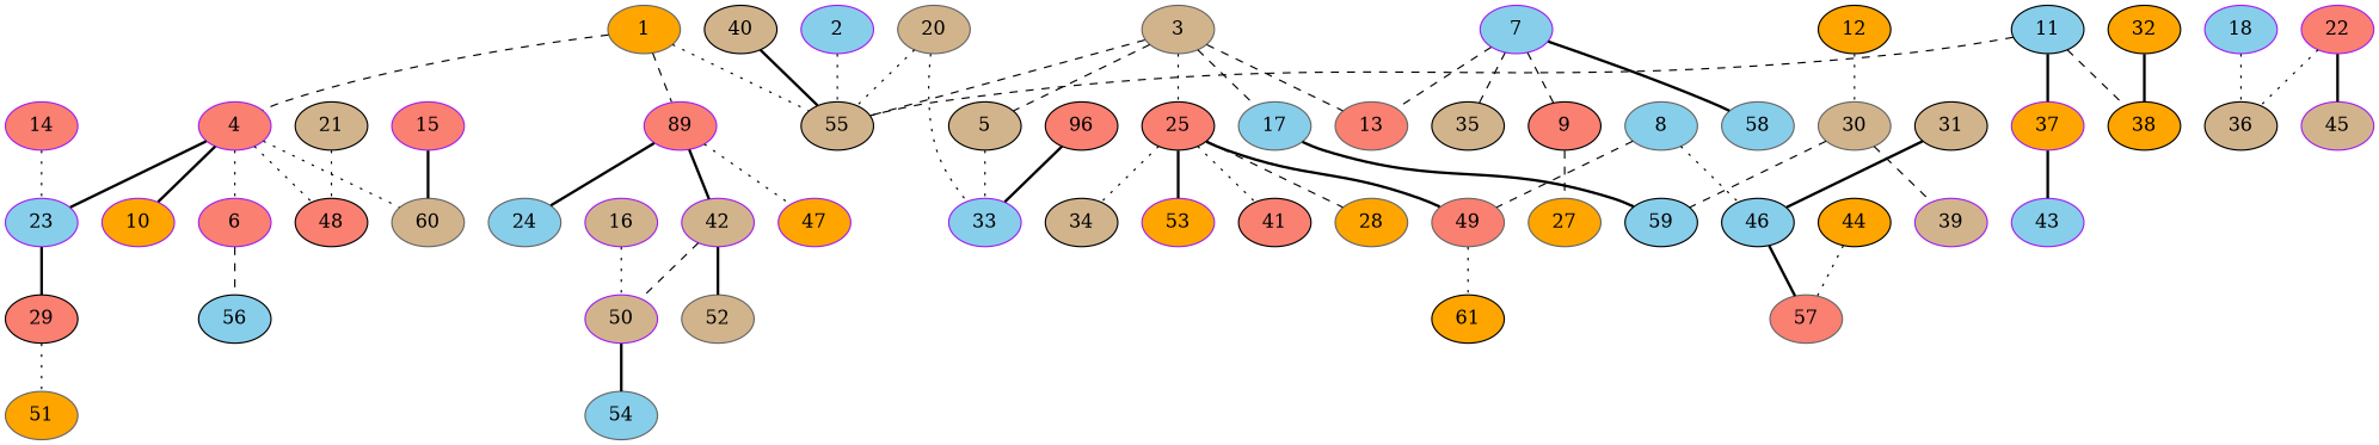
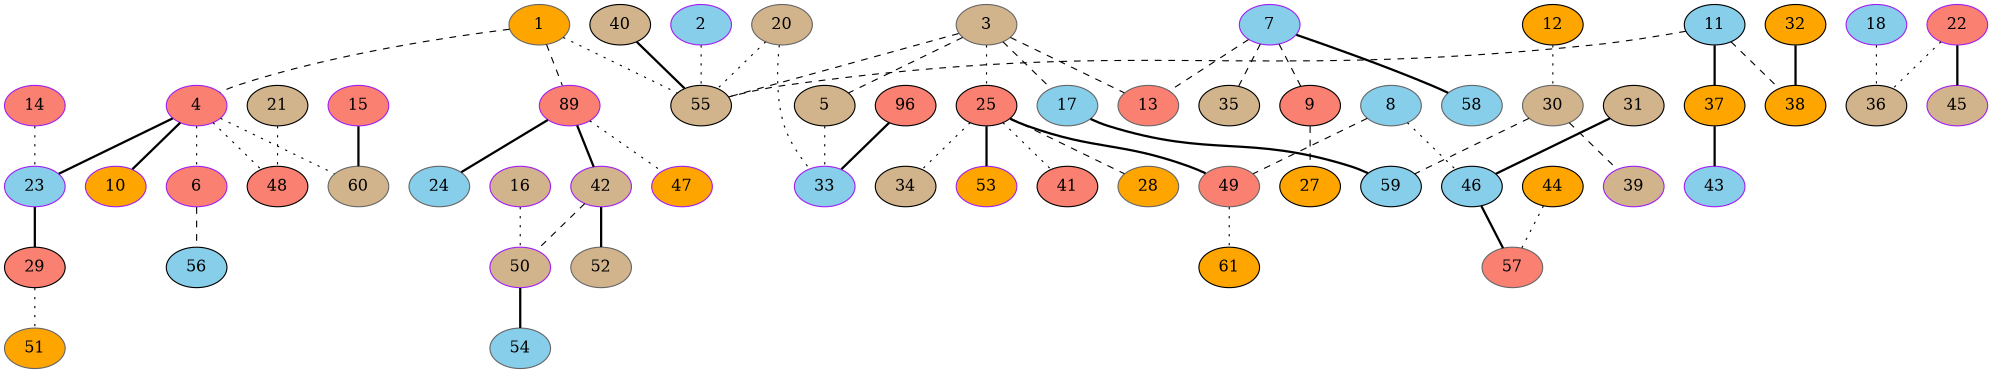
  graph {
    node [color=black fillcolor=tan style=filled]
    edge [style=dotted weight=1.0]
    1 [color=gray40 fillcolor=orange]
    4 [color=purple fillcolor=salmon]
    n3 [color=purple fillcolor=salmon label=89]
    55
    6 [color=purple fillcolor=salmon]
    10 [color=purple fillcolor=orange]
    23 [color=purple fillcolor=skyblue]
    48 [fillcolor=salmon]
    60 [color=gray40]
    24 [color=gray40 fillcolor=skyblue]
    42 [color=purple]
    47 [color=purple fillcolor=orange]
    2 [color=purple fillcolor=skyblue]
    3 [color=gray40]
    5
    13 [color=gray40 fillcolor=salmon]
    17 [color=gray40 fillcolor=skyblue]
    25 [fillcolor=salmon]
    33 [color=purple fillcolor=skyblue]
    59 [fillcolor=skyblue]
    28 [color=gray40 fillcolor=orange]
    34
    41 [fillcolor=salmon]
    49 [color=gray40 fillcolor=salmon]
    53 [color=purple fillcolor=orange]
    56 [fillcolor=skyblue]
    29 [fillcolor=salmon]
    7 [color=purple fillcolor=skyblue]
    9 [fillcolor=salmon]
    35
    58 [color=gray40 fillcolor=skyblue]
-   27 [color=gray40 fillcolor=orange]
+   27 [fillcolor=orange]
    8 [color=gray40 fillcolor=skyblue]
    46 [fillcolor=skyblue]
    57 [color=gray40 fillcolor=salmon]
    11 [fillcolor=skyblue]
-   37 [color=purple fillcolor=orange]
+   37 [fillcolor=orange]
    38 [fillcolor=orange]
    43 [color=purple fillcolor=skyblue]
    12 [fillcolor=orange]
    30 [color=gray40]
    39 [color=purple]
    14 [color=purple fillcolor=salmon]
    15 [color=purple fillcolor=salmon]
    16 [color=purple]
    50 [color=purple]
    54 [color=gray40 fillcolor=skyblue]
    18 [color=purple fillcolor=skyblue]
    36
    52 [color=gray40]
    20 [color=gray40]
    21
    22 [color=purple fillcolor=salmon]
    45 [color=purple]
    51 [color=gray40 fillcolor=orange]
    61 [fillcolor=orange]
    n57 [fillcolor=salmon label=96]
    31
    32 [fillcolor=orange]
    40
    44 [fillcolor=orange]
    1 -- 4 [style=dashed]
    1 -- n3 [style=dashed]
    1 -- 55
    4 -- 6
    4 -- 10 [style=bold]
    4 -- 23 [style=bold]
    4 -- 48
    4 -- 60
    n3 -- 24 [style=bold]
    n3 -- 42 [style=bold]
    n3 -- 47
    6 -- 56 [style=dashed]
    23 -- 29 [style=bold]
    42 -- 50 [style=dashed]
    42 -- 52 [style=bold]
    2 -- 55
    3 -- 55 [style=dashed]
    3 -- 5 [style=dashed]
    3 -- 13 [style=dashed]
    3 -- 17 [style=dashed]
    3 -- 25
    5 -- 33
    17 -- 59 [style=bold]
    25 -- 28 [style=dashed]
    25 -- 34
    25 -- 41
    25 -- 49 [style=bold]
    25 -- 53 [style=bold]
    49 -- 61
    29 -- 51
    7 -- 13 [style=dashed]
    7 -- 9 [style=dashed]
    7 -- 35 [style=dashed]
    7 -- 58 [style=bold]
    9 -- 27 [style=dashed]
    8 -- 49 [style=dashed]
    8 -- 46
    46 -- 57 [style=bold]
    11 -- 55 [style=dashed]
    11 -- 37 [style=bold]
    11 -- 38 [style=dashed]
    37 -- 43 [style=bold]
    12 -- 30
    30 -- 59 [style=dashed]
    30 -- 39 [style=dashed]
    14 -- 23
    15 -- 60 [style=bold]
    16 -- 50
    50 -- 54 [style=bold]
    18 -- 36
    20 -- 55
    20 -- 33
    21 -- 48
    22 -- 36
    22 -- 45 [style=bold]
    n57 -- 33 [style=bold]
    31 -- 46 [style=bold]
    32 -- 38 [style=bold]
    40 -- 55 [style=bold]
    44 -- 57
  }
